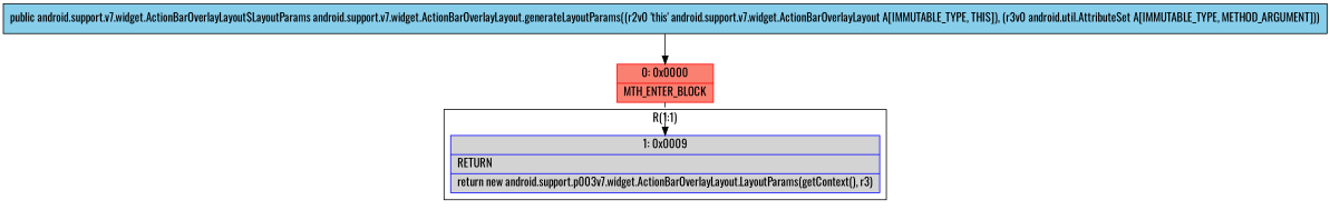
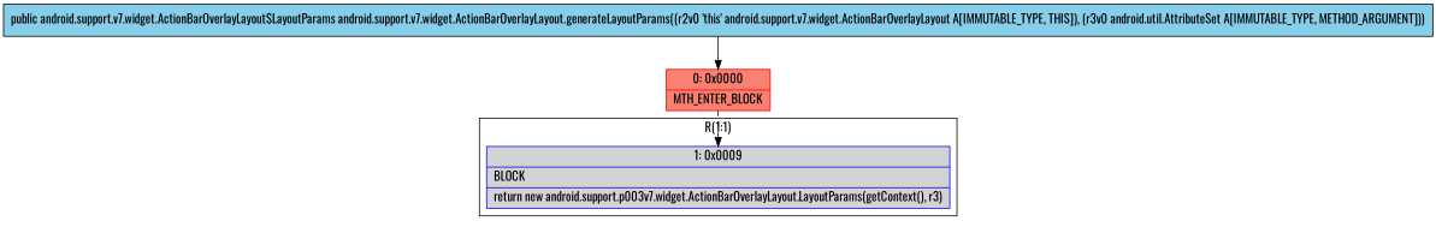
  digraph {
    fontname=Oswald
    node [shape=record style=filled fontname=Oswald]
    edge [fontname=Oswald]
-   n1 [color=blue label="{1\:\ 0x0009|RETURN\l|return new android.support.p003v7.widget.ActionBarOverlayLayout.LayoutParams(getContext(), r3)\l}" fillcolor=lightgrey]
+   n1 [color=blue label="{1\:\ 0x0009|BLOCK\l|return new android.support.p003v7.widget.ActionBarOverlayLayout.LayoutParams(getContext(), r3)\l}" fillcolor=lightgrey]
    n2 [color=red label="{0\:\ 0x0000|MTH_ENTER_BLOCK\l}" fillcolor=salmon]
    n3 [label="{public android.support.v7.widget.ActionBarOverlayLayout$LayoutParams android.support.v7.widget.ActionBarOverlayLayout.generateLayoutParams((r2v0 'this' android.support.v7.widget.ActionBarOverlayLayout A[IMMUTABLE_TYPE, THIS]), (r3v0 android.util.AttributeSet A[IMMUTABLE_TYPE, METHOD_ARGUMENT])) }" fillcolor=skyblue]
    subgraph cluster_1 {
      label="R(1:1)"
      n1
    }
    n2 -> n1 [style=dashed]
    n3 -> n2 [style=solid]
  }
